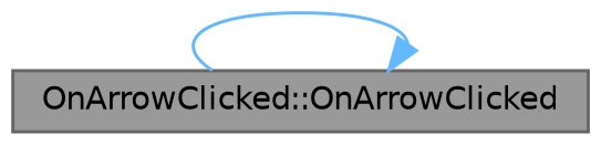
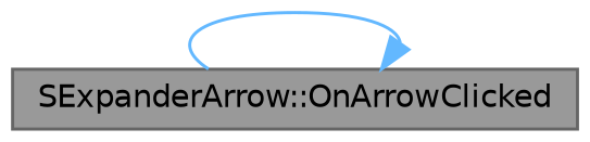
  digraph {
    rankdir=LR
-   n1 [color=gray40 fillcolor=grey60 fontcolor=black fontname=Helvetica fontsize=10 height=0.2 label="OnArrowClicked::OnArrowClicked" shape=box style=filled width=0.4]
+   n1 [color=gray40 fillcolor=grey60 fontcolor=black fontname=Helvetica fontsize=10 height=0.2 label="SExpanderArrow::OnArrowClicked" shape=box style=filled width=0.4]
    n1 -> n1 [color=steelblue1 fontname=Helvetica fontsize=10 labelfontname=Helvetica labelfontsize=10 style=solid]
  }
